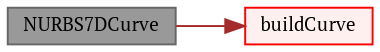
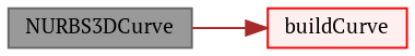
  digraph {
    rankdir=LR
    fontname="PT Serif"
    node [fontname="PT Serif" fontsize=10 shape=box style=filled]
-   n1 [color=gray40 fillcolor=grey60 fontcolor=black height=0.2 label=NURBS7DCurve width=0.4]
+   n1 [color=gray40 fillcolor=grey60 fontcolor=black height=0.2 label=NURBS3DCurve width=0.4]
    n2 [color=red fillcolor="#FFF0F0" height=0.2 label=buildCurve width=0.4]
    n1 -> n2 [color=brown fontname="PT Serif" fontsize=10 labelfontname=Helvetica labelfontsize=10 style=solid]
  }
